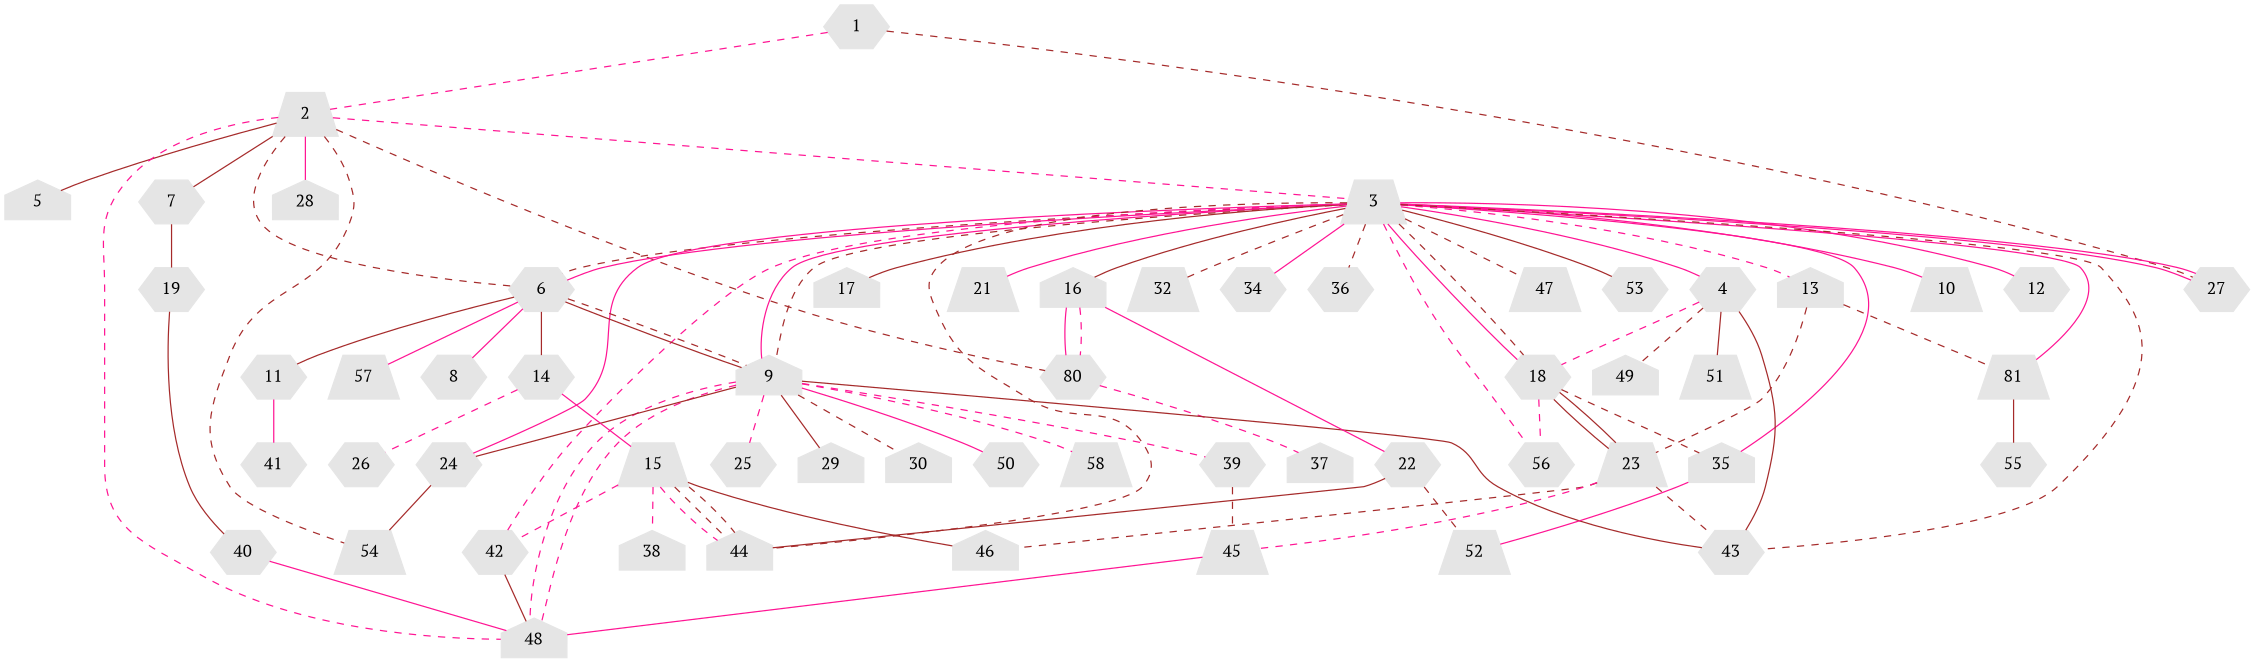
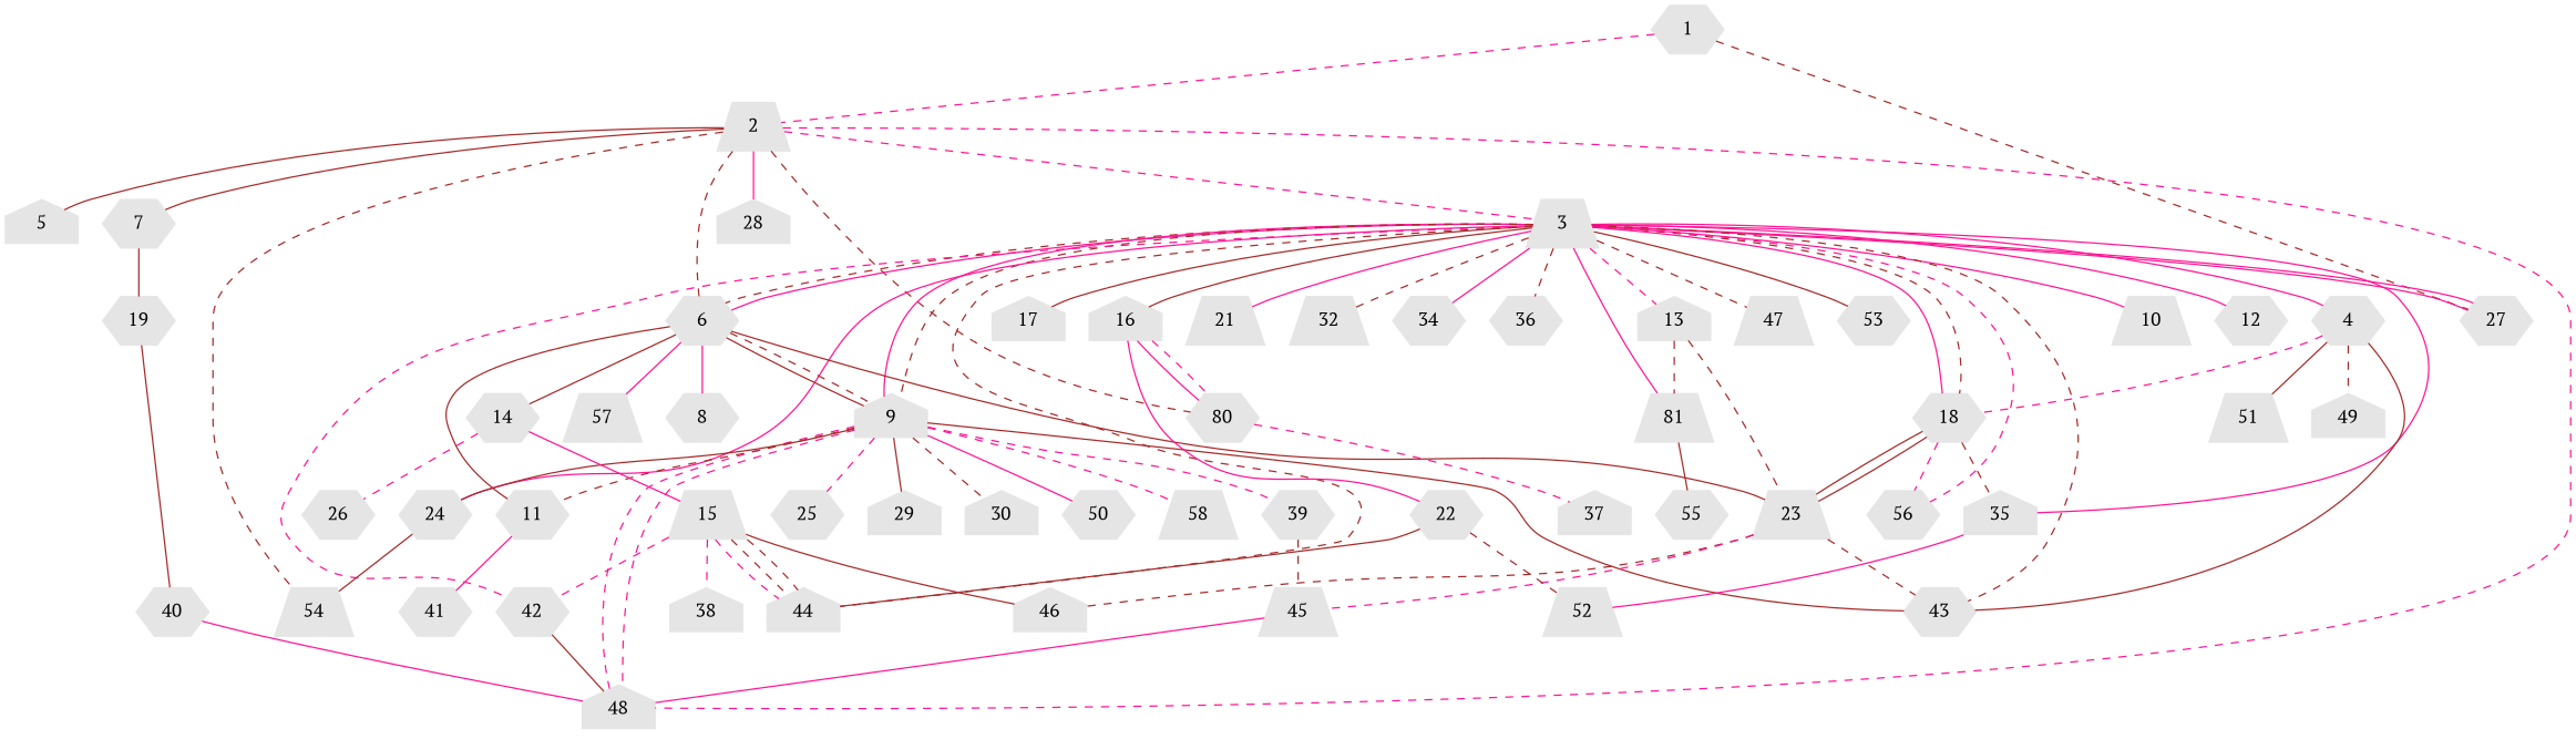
  graph {
    fontname="PT Serif"
    node [color=gray90 fontname="PT Serif" shape=hexagon style=filled]
    edge [color=brown fontname="PT Serif" style=solid]
    2 [shape=trapezium]
    1
    27
    3 [shape=trapezium]
    5 [shape=house]
    6
    7
    n8 [label=80]
    28 [shape=house]
    48 [shape=house]
    54 [shape=trapezium]
    4
    9 [shape=house]
    10 [shape=trapezium]
    12
    13 [shape=house]
    16 [shape=house]
    17 [shape=house]
    18
    21 [shape=trapezium]
    24
    n22 [label=81 shape=trapezium]
    32 [shape=trapezium]
    34
    35 [shape=house]
    36
    42
    43
    44 [shape=house]
    47 [shape=trapezium]
    53
    56
    8
    11
    14
    23 [shape=trapezium]
    57 [shape=trapezium]
    19
    37 [shape=house]
    49 [shape=house]
    51 [shape=trapezium]
    25
    29 [shape=house]
    30 [shape=house]
    39
    50
    58 [shape=trapezium]
    22
    55
    52 [shape=trapezium]
    41
    15 [shape=trapezium]
    26
    46 [shape=house]
    45 [shape=trapezium]
    40
    38 [shape=house]
    2 -- 3 [color=deeppink style=dashed]
    2 -- 5
    2 -- 6 [style=dashed]
    2 -- 7
    2 -- n8 [style=dashed]
    2 -- 28 [color=deeppink]
    2 -- 48 [color=deeppink style=dashed]
    2 -- 54 [style=dashed]
    1 -- 2 [color=deeppink style=dashed]
    1 -- 27 [style=dashed]
    3 -- 27 [color=deeppink]
    3 -- 27 [color=deeppink]
    3 -- 6 [style=dashed]
    3 -- 6 [color=deeppink]
    3 -- 4 [color=deeppink]
    3 -- 9 [color=deeppink]
    3 -- 9 [style=dashed]
    3 -- 10 [color=deeppink]
    3 -- 12 [color=deeppink]
    3 -- 13 [color=deeppink style=dashed]
    3 -- 16
    3 -- 17
    3 -- 18 [color=deeppink]
    3 -- 18 [style=dashed]
    3 -- 21 [color=deeppink]
    3 -- 24 [color=deeppink]
    3 -- n22 [color=deeppink]
    3 -- 32 [style=dashed]
    3 -- 34 [color=deeppink]
    3 -- 35 [color=deeppink]
    3 -- 36 [style=dashed]
    3 -- 42 [color=deeppink style=dashed]
    3 -- 43 [style=dashed]
    3 -- 44 [style=dashed]
    3 -- 47 [style=dashed]
    3 -- 53
    3 -- 56 [color=deeppink style=dashed]
    6 -- 9
    6 -- 9 [style=dashed]
    6 -- 8 [color=deeppink]
    6 -- 11
    6 -- 14
+   6 -- 23
    6 -- 57 [color=deeppink]
    7 -- 19
    n8 -- 37 [color=deeppink style=dashed]
    4 -- 18 [color=deeppink style=dashed]
    4 -- 43
    4 -- 49 [style=dashed]
    4 -- 51
    9 -- 48 [color=deeppink style=dashed]
    9 -- 48 [color=deeppink style=dashed]
    9 -- 24
    9 -- 43
+   9 -- 11 [style=dashed]
    9 -- 25 [color=deeppink style=dashed]
    9 -- 29
    9 -- 30 [style=dashed]
    9 -- 39 [color=deeppink style=dashed]
    9 -- 50 [color=deeppink]
    9 -- 58 [color=deeppink style=dashed]
    13 -- n22 [style=dashed]
    13 -- 23 [style=dashed]
    16 -- n8 [color=deeppink]
    16 -- n8 [color=deeppink style=dashed]
    16 -- 22 [color=deeppink]
    18 -- 35 [style=dashed]
    18 -- 56 [color=deeppink style=dashed]
    18 -- 23
    18 -- 23
    24 -- 54
    n22 -- 55
    35 -- 52 [color=deeppink]
    42 -- 48
    11 -- 41 [color=deeppink]
    14 -- 15 [color=deeppink]
    14 -- 26 [color=deeppink style=dashed]
    23 -- 43 [style=dashed]
    23 -- 46 [style=dashed]
    23 -- 45 [color=deeppink style=dashed]
    19 -- 40
    39 -- 45 [style=dashed]
    22 -- 44
    22 -- 52 [style=dashed]
    15 -- 42 [color=deeppink style=dashed]
    15 -- 44 [color=deeppink style=dashed]
    15 -- 44 [style=dashed]
    15 -- 44 [style=dashed]
    15 -- 46
    15 -- 38 [color=deeppink style=dashed]
    45 -- 48 [color=deeppink]
    40 -- 48 [color=deeppink]
  }
